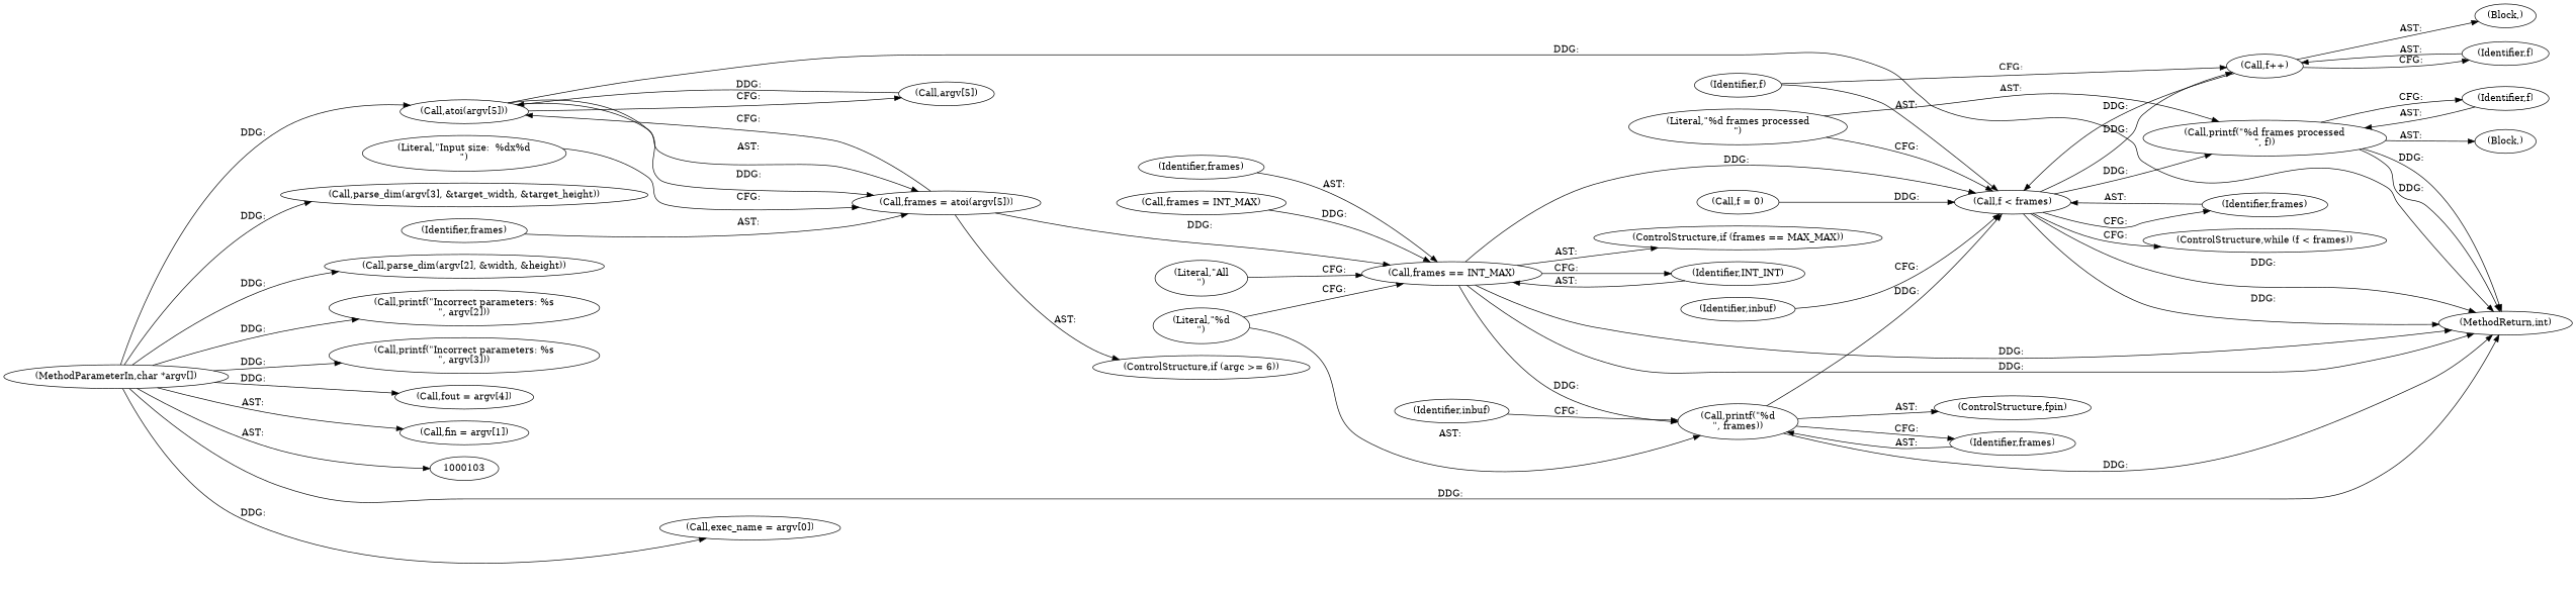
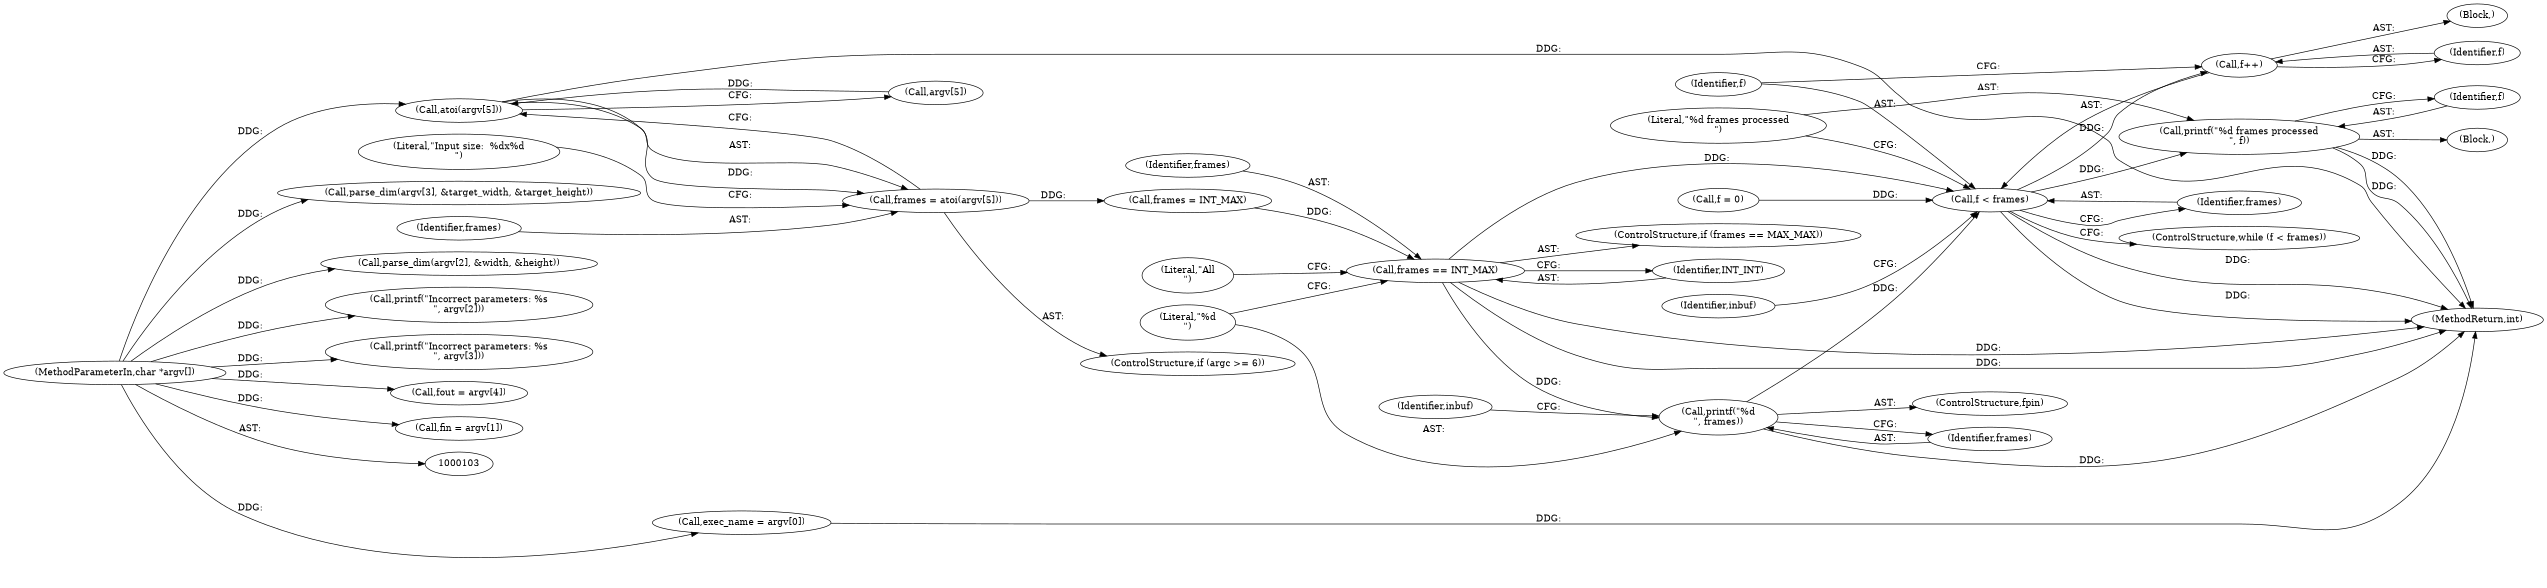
  digraph {
    rankdir=LR
    n1 [label="(Call,atoi(argv[5]))"]
    n2 [label="(Call,frames = atoi(argv[5]))"]
    n3 [label="(MethodReturn,int)"]
    n4 [label="(Call,argv[5])"]
    n5 [label="(Call,frames == INT_MAX)"]
    n6 [label="(ControlStructure,if (argc >= 6))"]
    n7 [label="(MethodParameterIn,char *argv[])"]
    n8 [label="(Call,parse_dim(argv[3], &target_width, &target_height))"]
    n9 [label="(Call,exec_name = argv[0])"]
    n10 [label="(Call,parse_dim(argv[2], &width, &height))"]
    n11 [label="(Call,printf(\"Incorrect parameters: %s\n\", argv[2]))"]
    n12 [label="(Call,printf(\"Incorrect parameters: %s\n\", argv[3]))"]
    n13 [label="(Call,fout = argv[4])"]
    n14 [label="(Call,fin = argv[1])"]
    n15 [label=1000103]
    n16 [label="(Call,printf(\"%d\n\", frames))"]
    n17 [label="(Call,f < frames)"]
    n18 [label="(Identifier,INT_INT)"]
    n19 [label="(ControlStructure,if (frames == MAX_MAX))"]
    n20 [label="(ControlStructure,fpin)"]
    n21 [label="(Identifier,frames)"]
    n22 [label="(Call,f++)"]
    n23 [label="(Call,printf(\"%d frames processed\n\", f))"]
    n24 [label="(Identifier,frames)"]
    n25 [label="(ControlStructure,while (f < frames))"]
    n26 [label="(Identifier,f)"]
    n27 [label="(Block,)"]
    n28 [label="(Block,)"]
    n29 [label="(Identifier,f)"]
    n30 [label="(Identifier,frames)"]
    n31 [label="(Call,frames = INT_MAX)"]
    n32 [label="(Call,f = 0)"]
    n33 [label="(Literal,\"%d\n\")"]
    n34 [label="(Literal,\"Input size:  %dx%d\n\")"]
    n35 [label="(Identifier,inbuf)"]
    n36 [label="(Identifier,inbuf)"]
    n37 [label="(Identifier,frames)"]
    n38 [label="(Literal,\"%d frames processed\n\")"]
    n39 [label="(Literal,\"All\n\")"]
    n40 [label="(Identifier,f)"]
    n1 -> n2 [label="AST: "]
    n1 -> n2 [label="DDG: "]
    n1 -> n3 [label="DDG: "]
    n1 -> n4 [label="CFG: "]
    n2 -> n1 [label="CFG: "]
-   n2 -> n5 [label="DDG: "]
+   n2 -> n31 [label="DDG: "]
    n2 -> n6 [label="AST: "]
    n4 -> n1 [label="DDG: "]
    n5 -> n3 [label="DDG: "]
    n5 -> n3 [label="DDG: "]
    n5 -> n16 [label="DDG: "]
    n5 -> n17 [label="DDG: "]
    n5 -> n18 [label="CFG: "]
    n5 -> n19 [label="AST: "]
    n7 -> n1 [label="DDG: "]
-   n7 -> n3 [label="DDG: "]
+   n9 -> n3 [label="DDG: "]
    n7 -> n8 [label="DDG: "]
    n7 -> n9 [label="DDG: "]
    n7 -> n10 [label="DDG: "]
    n7 -> n11 [label="DDG: "]
    n7 -> n12 [label="DDG: "]
    n7 -> n13 [label="DDG: "]
-   n7 -> n14 [label="AST: "]
+   n7 -> n14 [label="DDG: "]
    n7 -> n15 [label="AST: "]
    n16 -> n3 [label="DDG: "]
    n16 -> n17 [label="DDG: "]
    n16 -> n20 [label="AST: "]
    n16 -> n21 [label="CFG: "]
    n17 -> n3 [label="DDG: "]
    n17 -> n3 [label="DDG: "]
    n17 -> n22 [label="DDG: "]
    n17 -> n23 [label="DDG: "]
    n17 -> n24 [label="CFG: "]
    n17 -> n25 [label="CFG: "]
    n18 -> n5 [label="AST: "]
    n21 -> n16 [label="AST: "]
-   n22 -> n17 [label="DDG: "]
+   n22 -> n17 [label="AST: "]
    n22 -> n26 [label="CFG: "]
    n22 -> n27 [label="AST: "]
    n23 -> n3 [label="DDG: "]
    n23 -> n3 [label="DDG: "]
    n23 -> n28 [label="AST: "]
    n23 -> n29 [label="CFG: "]
    n24 -> n17 [label="AST: "]
    n26 -> n22 [label="AST: "]
    n29 -> n23 [label="AST: "]
    n30 -> n5 [label="AST: "]
    n31 -> n5 [label="DDG: "]
    n32 -> n17 [label="DDG: "]
    n33 -> n5 [label="CFG: "]
    n33 -> n16 [label="AST: "]
    n34 -> n2 [label="CFG: "]
    n35 -> n17 [label="CFG: "]
    n36 -> n16 [label="CFG: "]
    n37 -> n2 [label="AST: "]
    n38 -> n17 [label="CFG: "]
    n38 -> n23 [label="AST: "]
    n39 -> n5 [label="CFG: "]
    n40 -> n17 [label="AST: "]
    n40 -> n22 [label="CFG: "]
  }
